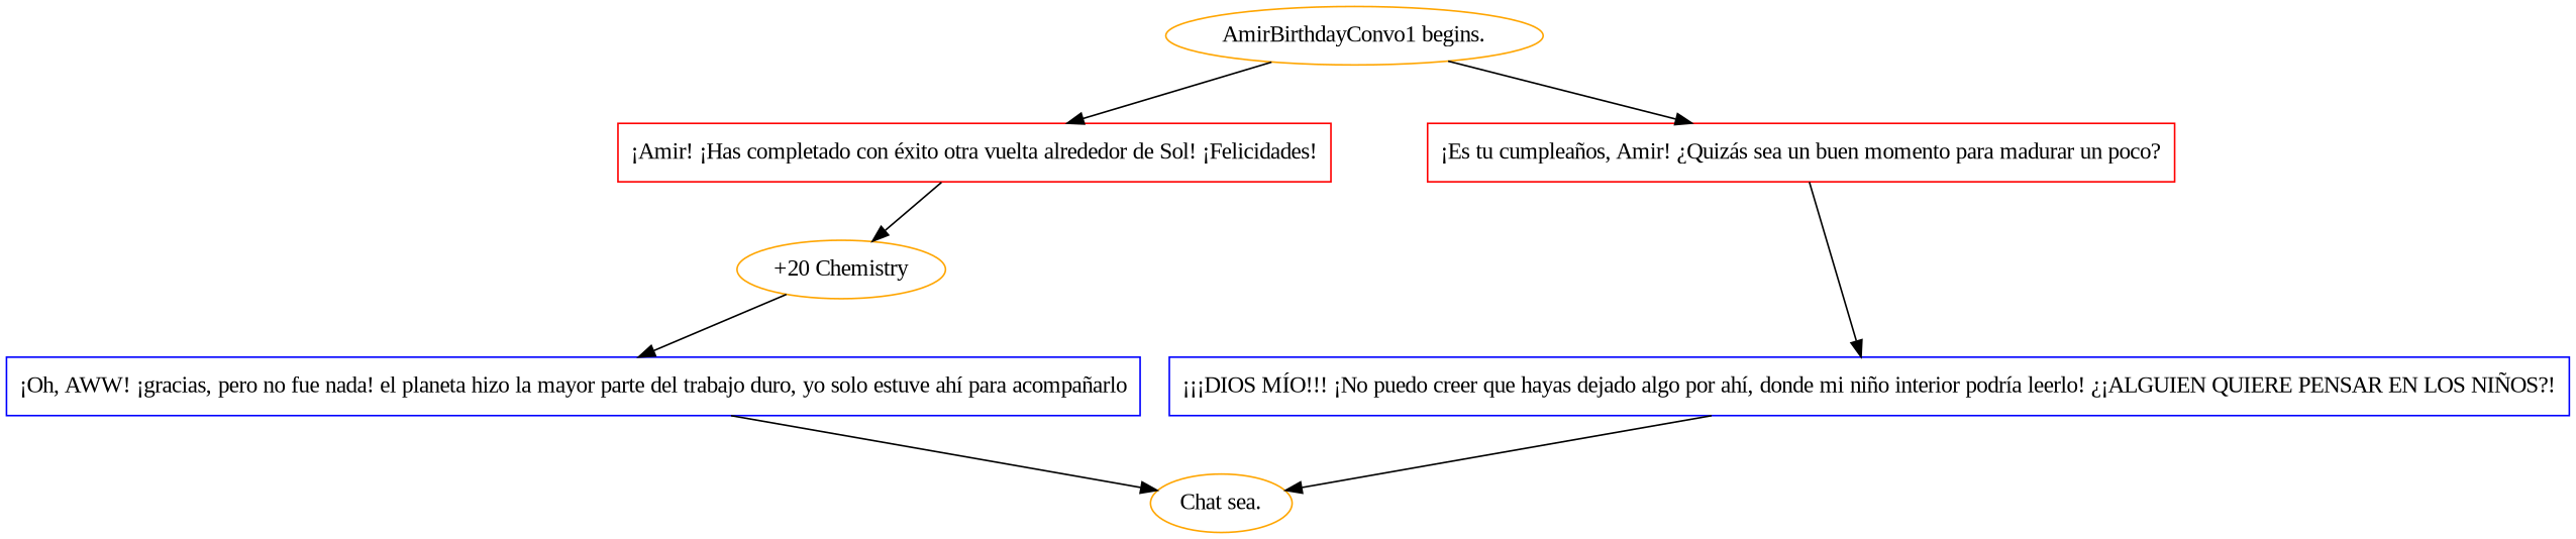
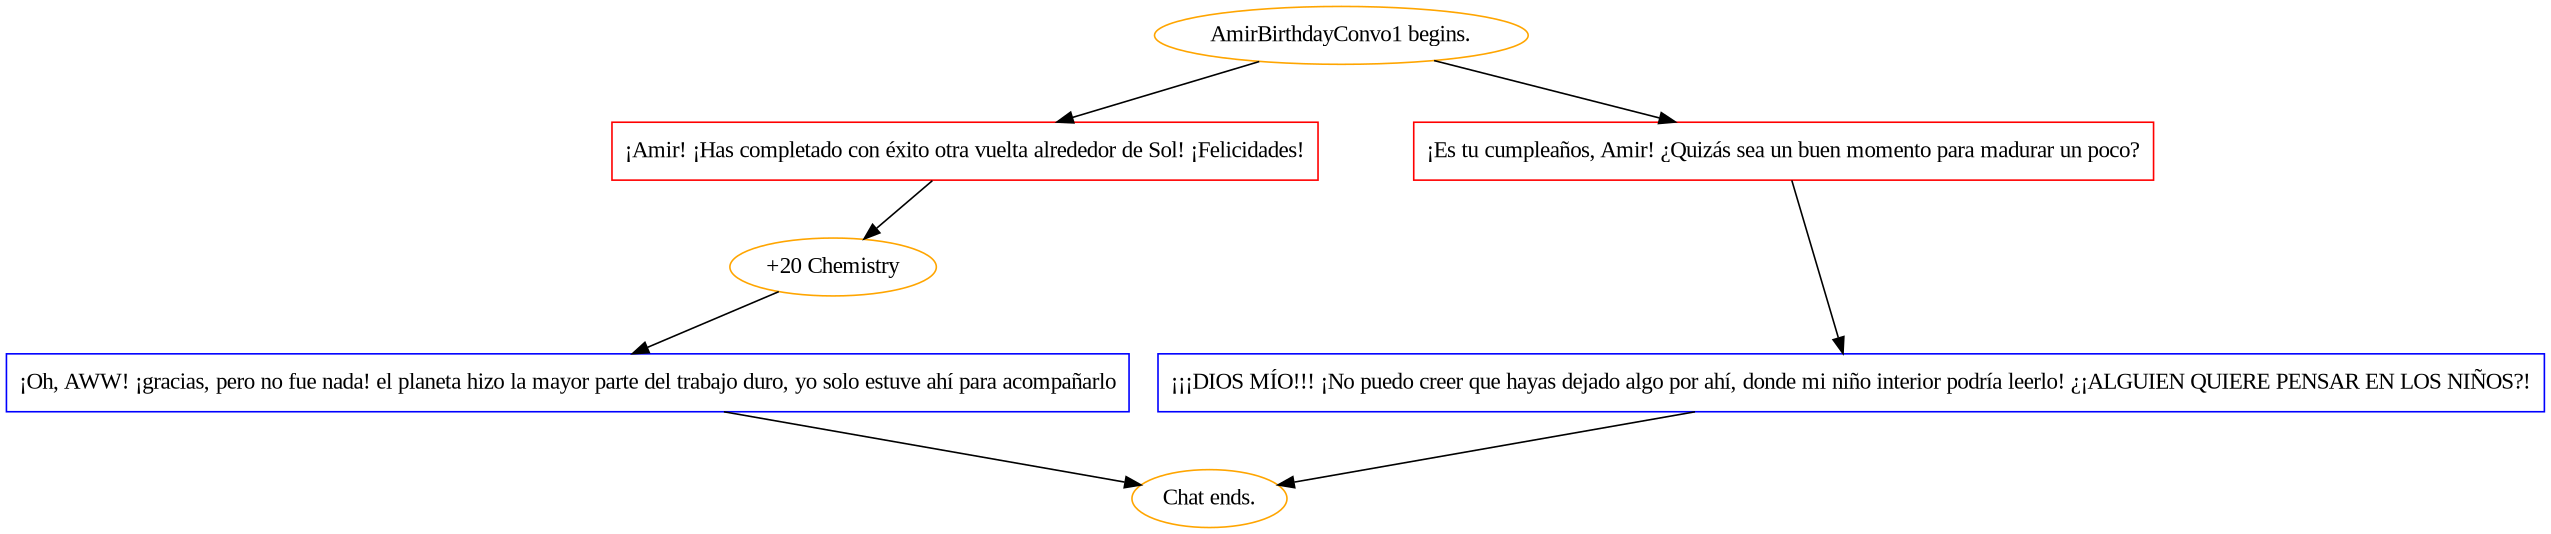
  digraph {
    fontname="Liberation Serif"
    node [color=orange fontname="Liberation Serif" shape=box]
    edge [fontname="Liberation Serif"]
    "AmirBirthdayConvo1 begins." [shape=""]
    n2 [color=red label="¡Amir! ¡Has completado con éxito otra vuelta alrededor de Sol! ¡Felicidades!"]
    n3 [color=red label="¡Es tu cumpleaños, Amir! ¿Quizás sea un buen momento para madurar un poco?"]
    n4 [label="+20 Chemistry" shape=""]
    n5 [color=blue label="¡¡¡DIOS MÍO!!! ¡No puedo creer que hayas dejado algo por ahí, donde mi niño interior podría leerlo! ¿¡ALGUIEN QUIERE PENSAR EN LOS NIÑOS?!"]
    n6 [color=blue label="¡Oh, AWW! ¡gracias, pero no fue nada! el planeta hizo la mayor parte del trabajo duro, yo solo estuve ahí para acompañarlo"]
-   "Chat ends." [label="Chat sea." shape=""]
+   "Chat ends." [shape=""]
    "AmirBirthdayConvo1 begins." -> n2
    "AmirBirthdayConvo1 begins." -> n3
    n2 -> n4
    n3 -> n5
    n4 -> n6
    n5 -> "Chat ends."
    n6 -> "Chat ends."
  }
